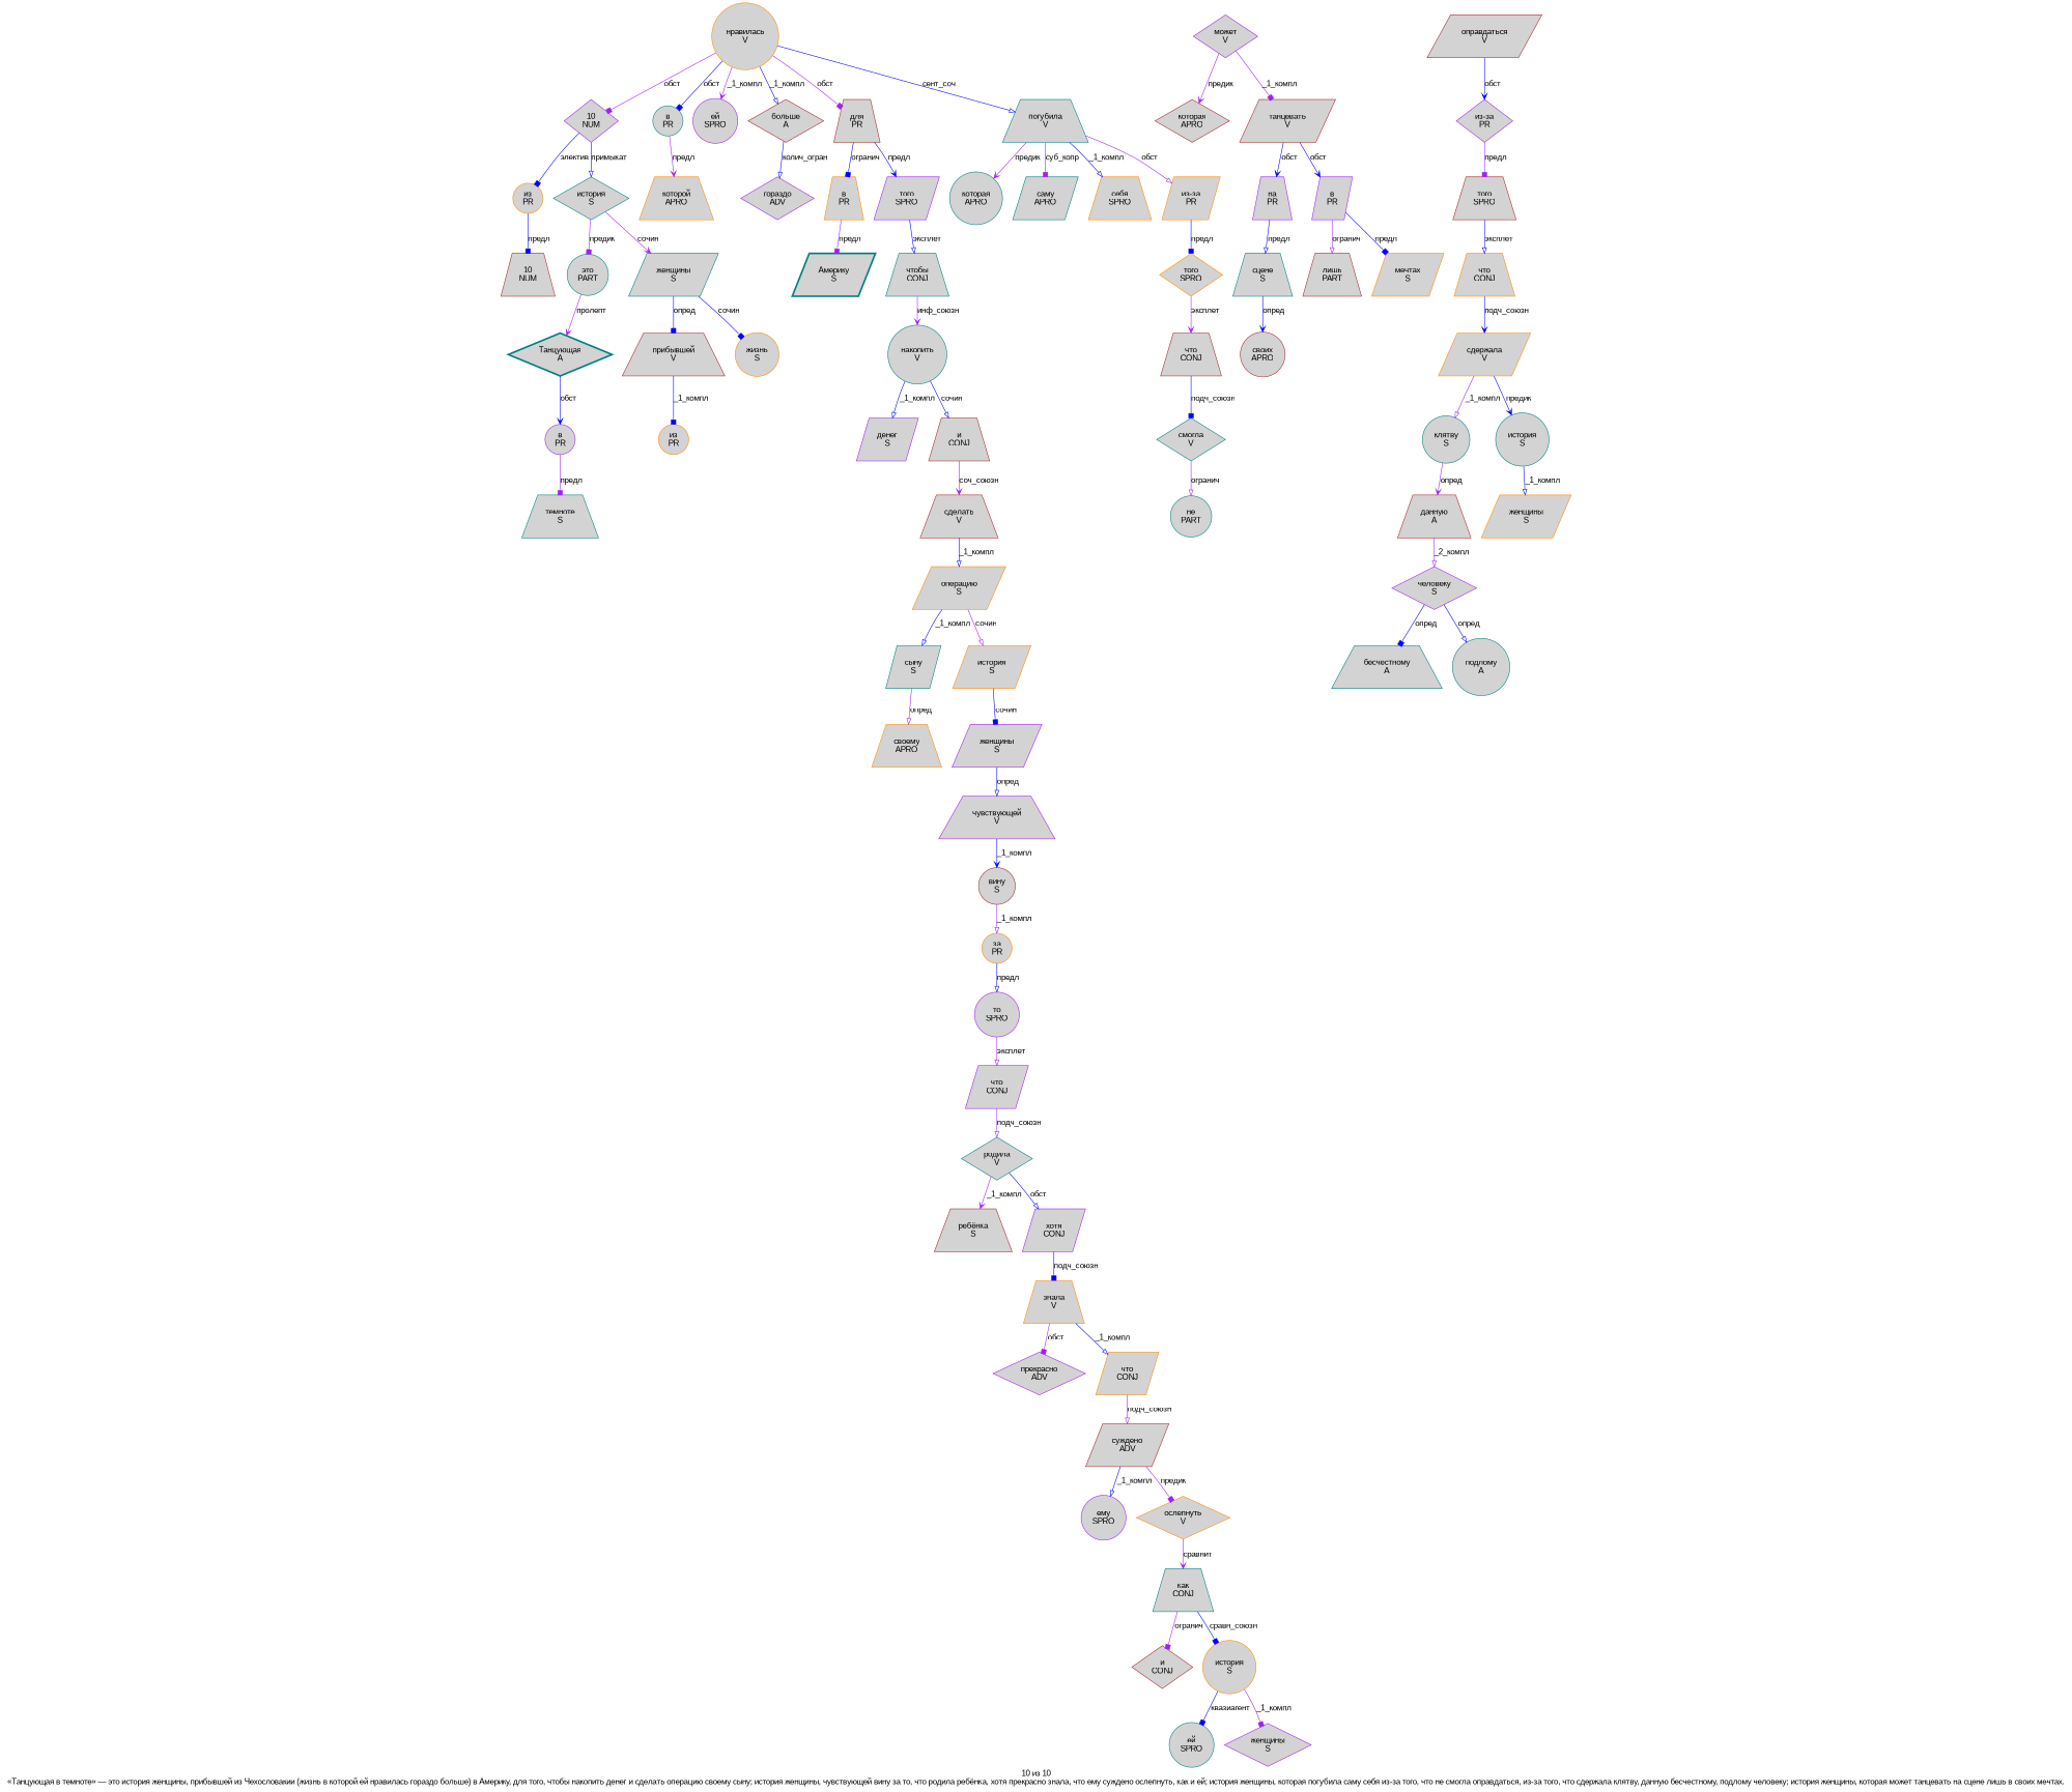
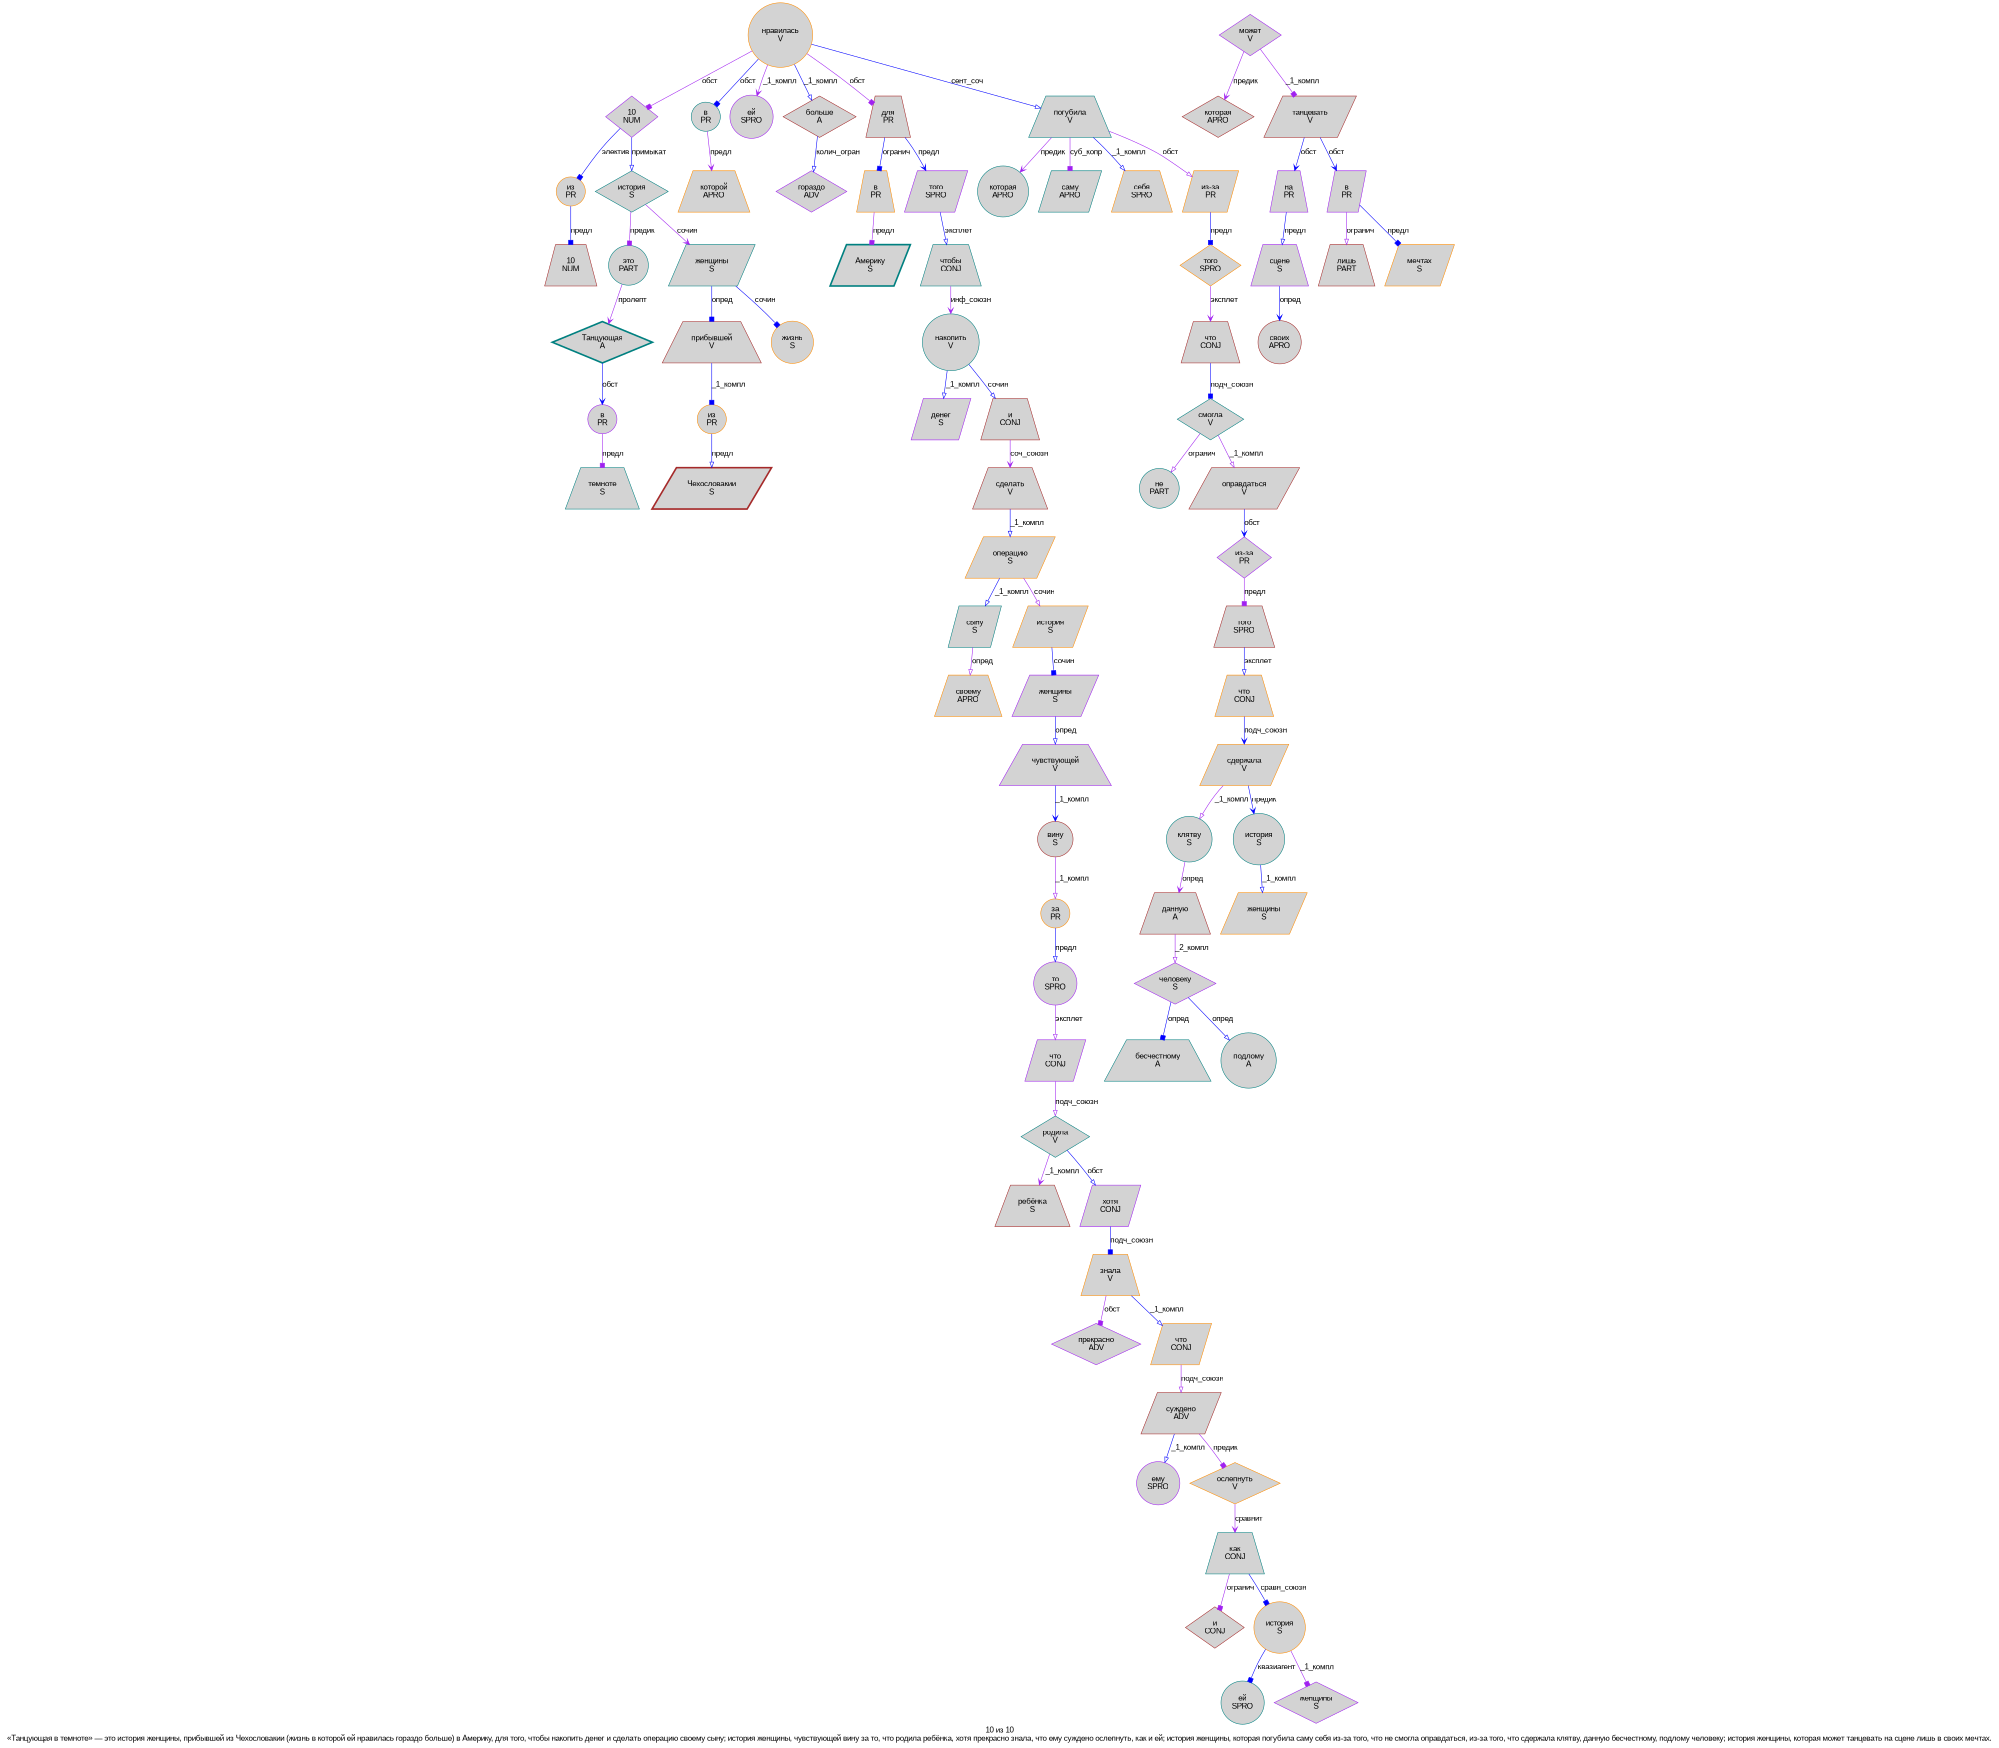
  digraph {
    fontname="Liberation Sans"
    label="10 из 10\n«Танцующая в темноте» — это история женщины, прибывшей из Чехословакии (жизнь в которой ей нравилась гораздо больше) в Америку, для того, чтобы накопить денег и сделать операцию своему сыну; история женщины, чувствующей вину за то, что родила ребёнка, хотя прекрасно знала, что ему суждено ослепнуть, как и ей; история женщины, которая погубила саму себя из-за того, что не смогла оправдаться, из-за того, что сдержала клятву, данную бесчестному, подлому человеку; история женщины, которая может танцевать на сцене лишь в своих мечтах."
    node [color=teal fillcolor=lightgray fontname="Liberation Sans" penwidth=1 shape=trapezium style=filled]
    edge [arrowhead=onormal color=blue fontname="Liberation Sans"]
    n1 [color=purple label="10\nNUM" shape=diamond]
    n2 [color=darkorange label="из\nPR" shape=circle]
    n3 [label="история\nS" shape=diamond]
    n4 [color=brown label="10\nNUM"]
    n5 [label="это\nPART" shape=circle]
    n6 [label="женщины\nS" shape=parallelogram]
    n7 [label="Танцующая\nA" penwidth=3 shape=diamond]
    n8 [color=purple label="в\nPR" shape=circle]
    n9 [label="темноте\nS"]
    n10 [color=brown label="прибывшей\nV"]
    n11 [color=darkorange label="жизнь\nS" shape=circle]
    n12 [color=darkorange label="из\nPR" shape=circle]
+   n13 [color=brown label="Чехословакии\nS" penwidth=3 shape=parallelogram]
    n14 [label="в\nPR" shape=circle]
    n15 [color=darkorange label="которой\nAPRO"]
    n16 [color=purple label="ей\nSPRO" shape=circle]
    n17 [color=darkorange label="нравилась\nV" shape=circle]
    n18 [color=brown label="больше\nA" shape=diamond]
    n19 [color=brown label="для\nPR"]
    n20 [label="погубила\nV"]
    n21 [color=purple label="гораздо\nADV" shape=diamond]
    n22 [color=darkorange label="в\nPR"]
    n23 [color=purple label="того\nSPRO" shape=parallelogram]
    n24 [label="которая\nAPRO" shape=circle]
    n25 [label="саму\nAPRO" shape=parallelogram]
    n26 [color=darkorange label="себя\nSPRO"]
    n27 [color=darkorange label="из-за\nPR" shape=parallelogram]
    n28 [label="Америку\nS" penwidth=3 shape=parallelogram]
    n29 [label="чтобы\nCONJ"]
    n30 [label="накопить\nV" shape=circle]
    n31 [color=purple label="денег\nS" shape=parallelogram]
    n32 [color=brown label="и\nCONJ"]
    n33 [color=brown label="сделать\nV"]
    n34 [color=darkorange label="операцию\nS" shape=parallelogram]
    n35 [label="сыну\nS" shape=parallelogram]
    n36 [color=darkorange label="история\nS" shape=parallelogram]
    n37 [color=darkorange label="своему\nAPRO"]
    n38 [color=purple label="женщины\nS" shape=parallelogram]
    n39 [color=purple label="чувствующей\nV"]
    n40 [color=brown label="вину\nS" shape=circle]
    n41 [color=darkorange label="за\nPR" shape=circle]
    n42 [color=purple label="то\nSPRO" shape=circle]
    n43 [color=purple label="что\nCONJ" shape=parallelogram]
    n44 [label="родила\nV" shape=diamond]
    n45 [color=brown label="ребёнка\nS"]
    n46 [color=purple label="хотя\nCONJ" shape=parallelogram]
    n47 [color=darkorange label="знала\nV"]
    n48 [color=purple label="прекрасно\nADV" shape=diamond]
    n49 [color=darkorange label="что\nCONJ" shape=parallelogram]
    n50 [color=brown label="суждено\nADV" shape=parallelogram]
    n51 [color=purple label="ему\nSPRO" shape=circle]
    n52 [color=darkorange label="ослепнуть\nV" shape=diamond]
    n53 [label="как\nCONJ"]
    n54 [color=brown label="и\nCONJ" shape=diamond]
    n55 [color=darkorange label="история\nS" shape=circle]
    n56 [label="ей\nSPRO" shape=circle]
    n57 [color=purple label="женщины\nS" shape=diamond]
    n58 [color=darkorange label="того\nSPRO" shape=diamond]
    n59 [color=purple label="может\nV" shape=diamond]
    n60 [color=brown label="которая\nAPRO" shape=diamond]
    n61 [color=brown label="танцевать\nV" shape=parallelogram]
    n62 [color=brown label="что\nCONJ"]
    n63 [label="смогла\nV" shape=diamond]
    n64 [label="не\nPART" shape=circle]
    n65 [color=brown label="оправдаться\nV" shape=parallelogram]
    n66 [color=purple label="из-за\nPR" shape=diamond]
    n67 [color=brown label="того\nSPRO"]
    n68 [color=darkorange label="что\nCONJ"]
    n69 [color=darkorange label="сдержала\nV" shape=parallelogram]
    n70 [label="клятву\nS" shape=circle]
    n71 [label="история\nS" shape=circle]
    n72 [color=brown label="данную\nA"]
    n73 [color=darkorange label="женщины\nS" shape=parallelogram]
    n74 [color=purple label="человеку\nS" shape=diamond]
    n75 [label="бесчестному\nA"]
    n76 [label="подлому\nA" shape=circle]
    n77 [color=purple label="на\nPR"]
    n78 [color=purple label="в\nPR" shape=parallelogram]
-   n79 [label="сцене\nS"]
+   n79 [color=purple label="сцене\nS"]
    n80 [color=brown label="лишь\nPART"]
    n81 [color=darkorange label="мечтах\nS" shape=parallelogram]
    n82 [color=brown label="своих\nAPRO" shape=circle]
    n1 -> n2 [arrowhead=box label="электив"]
    n1 -> n3 [label="примыкат"]
    n2 -> n4 [arrowhead=box label="предл"]
    n3 -> n5 [arrowhead=box color=purple label="предик"]
    n3 -> n6 [arrowhead=vee color=purple label="сочин"]
    n5 -> n7 [arrowhead=vee color=purple label="пролепт"]
    n6 -> n10 [arrowhead=box label="опред"]
    n6 -> n11 [arrowhead=box label="сочин"]
    n7 -> n8 [arrowhead=vee label="обст"]
    n8 -> n9 [arrowhead=box color=purple label="предл"]
    n10 -> n12 [arrowhead=box label="_1_компл"]
+   n12 -> n13 [label="предл"]
    n14 -> n15 [arrowhead=vee color=purple label="предл"]
    n17 -> n1 [arrowhead=box color=purple label="обст"]
    n17 -> n14 [arrowhead=box label="обст"]
    n17 -> n16 [arrowhead=vee color=purple label="_1_компл"]
    n17 -> n18 [label="_1_компл"]
    n17 -> n19 [arrowhead=box color=purple label="обст"]
    n17 -> n20 [label="сент_соч"]
    n18 -> n21 [label="колич_огран"]
    n19 -> n22 [arrowhead=box label="огранич"]
    n19 -> n23 [arrowhead=vee label="предл"]
    n20 -> n24 [arrowhead=vee color=purple label="предик"]
    n20 -> n25 [arrowhead=box color=purple label="суб_копр"]
    n20 -> n26 [label="_1_компл"]
    n20 -> n27 [color=purple label="обст"]
    n22 -> n28 [arrowhead=box color=purple label="предл"]
    n23 -> n29 [label="эксплет"]
    n27 -> n58 [arrowhead=box label="предл"]
    n29 -> n30 [arrowhead=vee color=purple label="инф_союзн"]
    n30 -> n31 [label="_1_компл"]
    n30 -> n32 [label="сочин"]
    n32 -> n33 [arrowhead=vee color=purple label="соч_союзн"]
    n33 -> n34 [label="_1_компл"]
    n34 -> n35 [label="_1_компл"]
    n34 -> n36 [color=purple label="сочин"]
    n35 -> n37 [color=purple label="опред"]
    n36 -> n38 [arrowhead=box label="сочин"]
    n38 -> n39 [label="опред"]
    n39 -> n40 [arrowhead=vee label="_1_компл"]
    n40 -> n41 [color=purple label="_1_компл"]
    n41 -> n42 [label="предл"]
    n42 -> n43 [color=purple label="эксплет"]
    n43 -> n44 [color=purple label="подч_союзн"]
    n44 -> n45 [arrowhead=vee color=purple label="_1_компл"]
    n44 -> n46 [label="обст"]
    n46 -> n47 [arrowhead=box label="подч_союзн"]
    n47 -> n48 [arrowhead=box color=purple label="обст"]
    n47 -> n49 [label="_1_компл"]
    n49 -> n50 [color=purple label="подч_союзн"]
    n50 -> n51 [label="_1_компл"]
    n50 -> n52 [arrowhead=box color=purple label="предик"]
    n52 -> n53 [arrowhead=vee color=purple label="сравнит"]
    n53 -> n54 [arrowhead=box color=purple label="огранич"]
    n53 -> n55 [arrowhead=box label="сравн_союзн"]
    n55 -> n56 [arrowhead=box label="квазиагент"]
    n55 -> n57 [arrowhead=box color=purple label="_1_компл"]
    n58 -> n62 [arrowhead=vee color=purple label="эксплет"]
    n59 -> n60 [arrowhead=vee color=purple label="предик"]
    n59 -> n61 [arrowhead=box color=purple label="_1_компл"]
    n61 -> n77 [arrowhead=vee label="обст"]
    n61 -> n78 [arrowhead=vee label="обст"]
    n62 -> n63 [arrowhead=box label="подч_союзн"]
    n63 -> n64 [color=purple label="огранич"]
+   n63 -> n65 [color=purple label="_1_компл"]
    n65 -> n66 [arrowhead=vee label="обст"]
    n66 -> n67 [arrowhead=box color=purple label="предл"]
    n67 -> n68 [label="эксплет"]
    n68 -> n69 [arrowhead=vee label="подч_союзн"]
    n69 -> n70 [color=purple label="_1_компл"]
    n69 -> n71 [arrowhead=vee label="предик"]
    n70 -> n72 [arrowhead=vee color=purple label="опред"]
    n71 -> n73 [label="_1_компл"]
    n72 -> n74 [color=purple label="_2_компл"]
    n74 -> n75 [arrowhead=box label="опред"]
    n74 -> n76 [label="опред"]
    n77 -> n79 [label="предл"]
    n78 -> n80 [color=purple label="огранич"]
    n78 -> n81 [arrowhead=box label="предл"]
    n79 -> n82 [arrowhead=vee label="опред"]
  }
